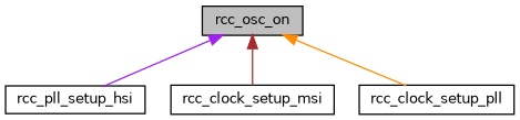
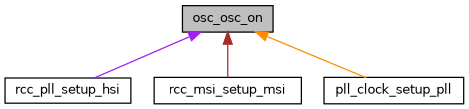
  digraph {
    rankdir=TB
    node [color=black fillcolor=white fontname=Helvetica fontsize=10 shape=record style=filled]
    edge [dir=back fontname=Helvetica fontsize=10 labelfontname=Helvetica labelfontsize=10 style=solid]
-   n1 [fillcolor=grey75 fontcolor=black height=0.2 label=rcc_osc_on width=0.4]
+   n1 [fillcolor=grey75 fontcolor=black height=0.2 label=osc_osc_on width=0.4]
    n2 [height=0.2 label=rcc_pll_setup_hsi width=0.4]
-   n3 [height=0.2 label=rcc_clock_setup_msi width=0.4]
-   n4 [height=0.2 label=rcc_clock_setup_pll width=0.4]
+   n3 [height=0.2 label=rcc_msi_setup_msi width=0.4]
+   n4 [height=0.2 label=pll_clock_setup_pll width=0.4]
    n1 -> n2 [color=purple]
    n1 -> n3 [color=brown]
    n1 -> n4 [color=darkorange]
  }
